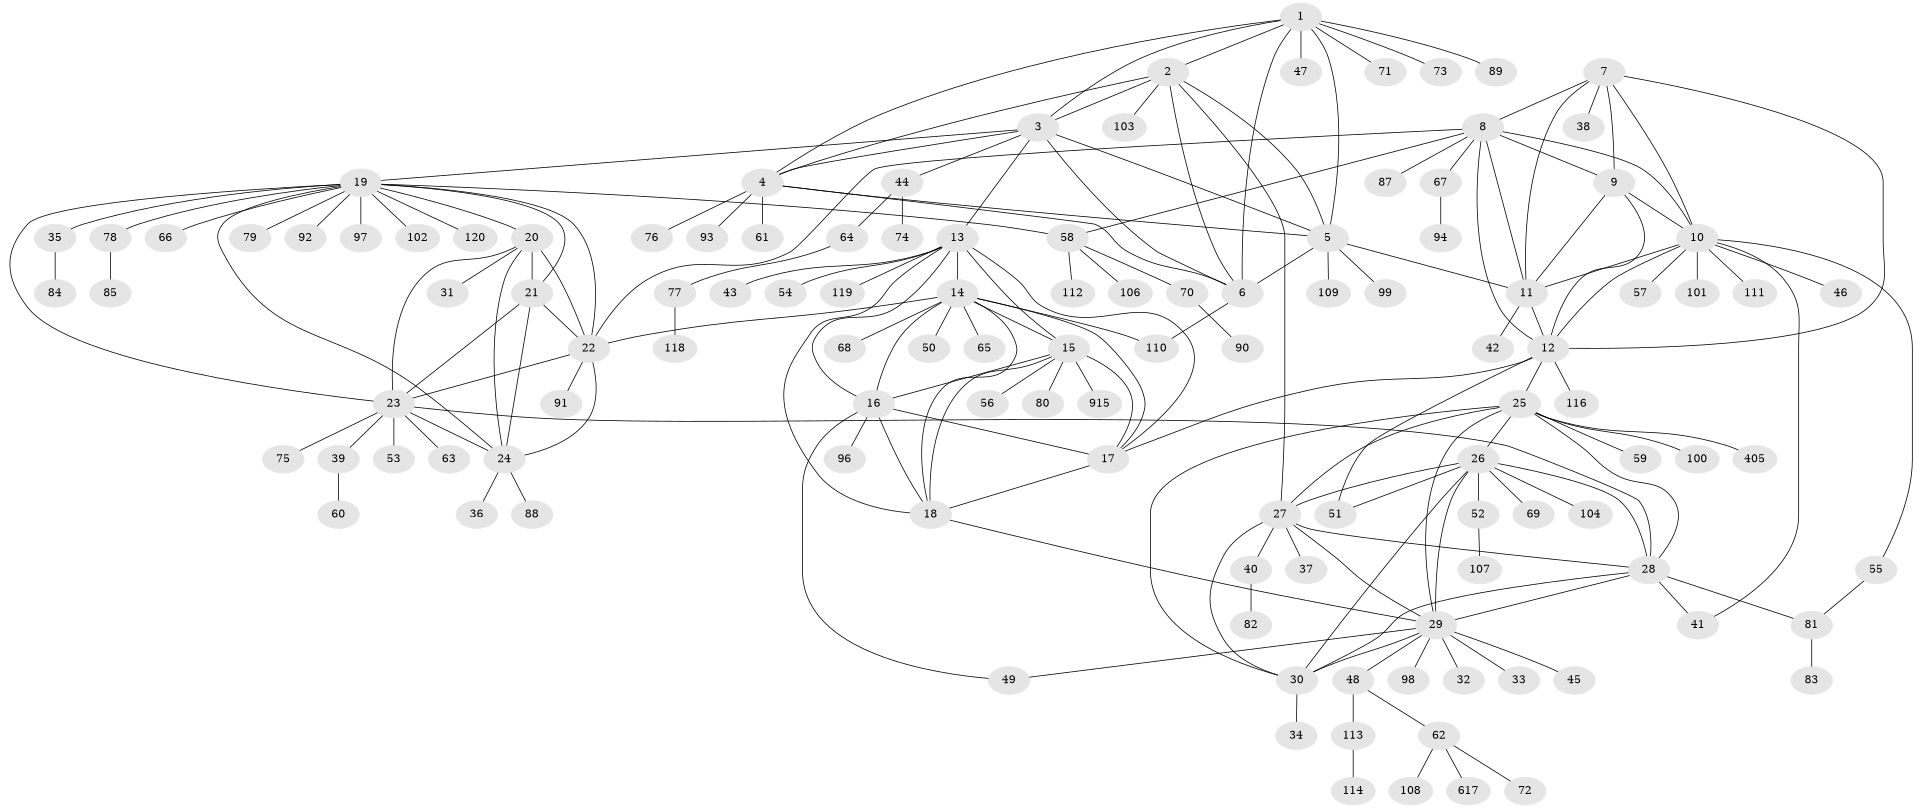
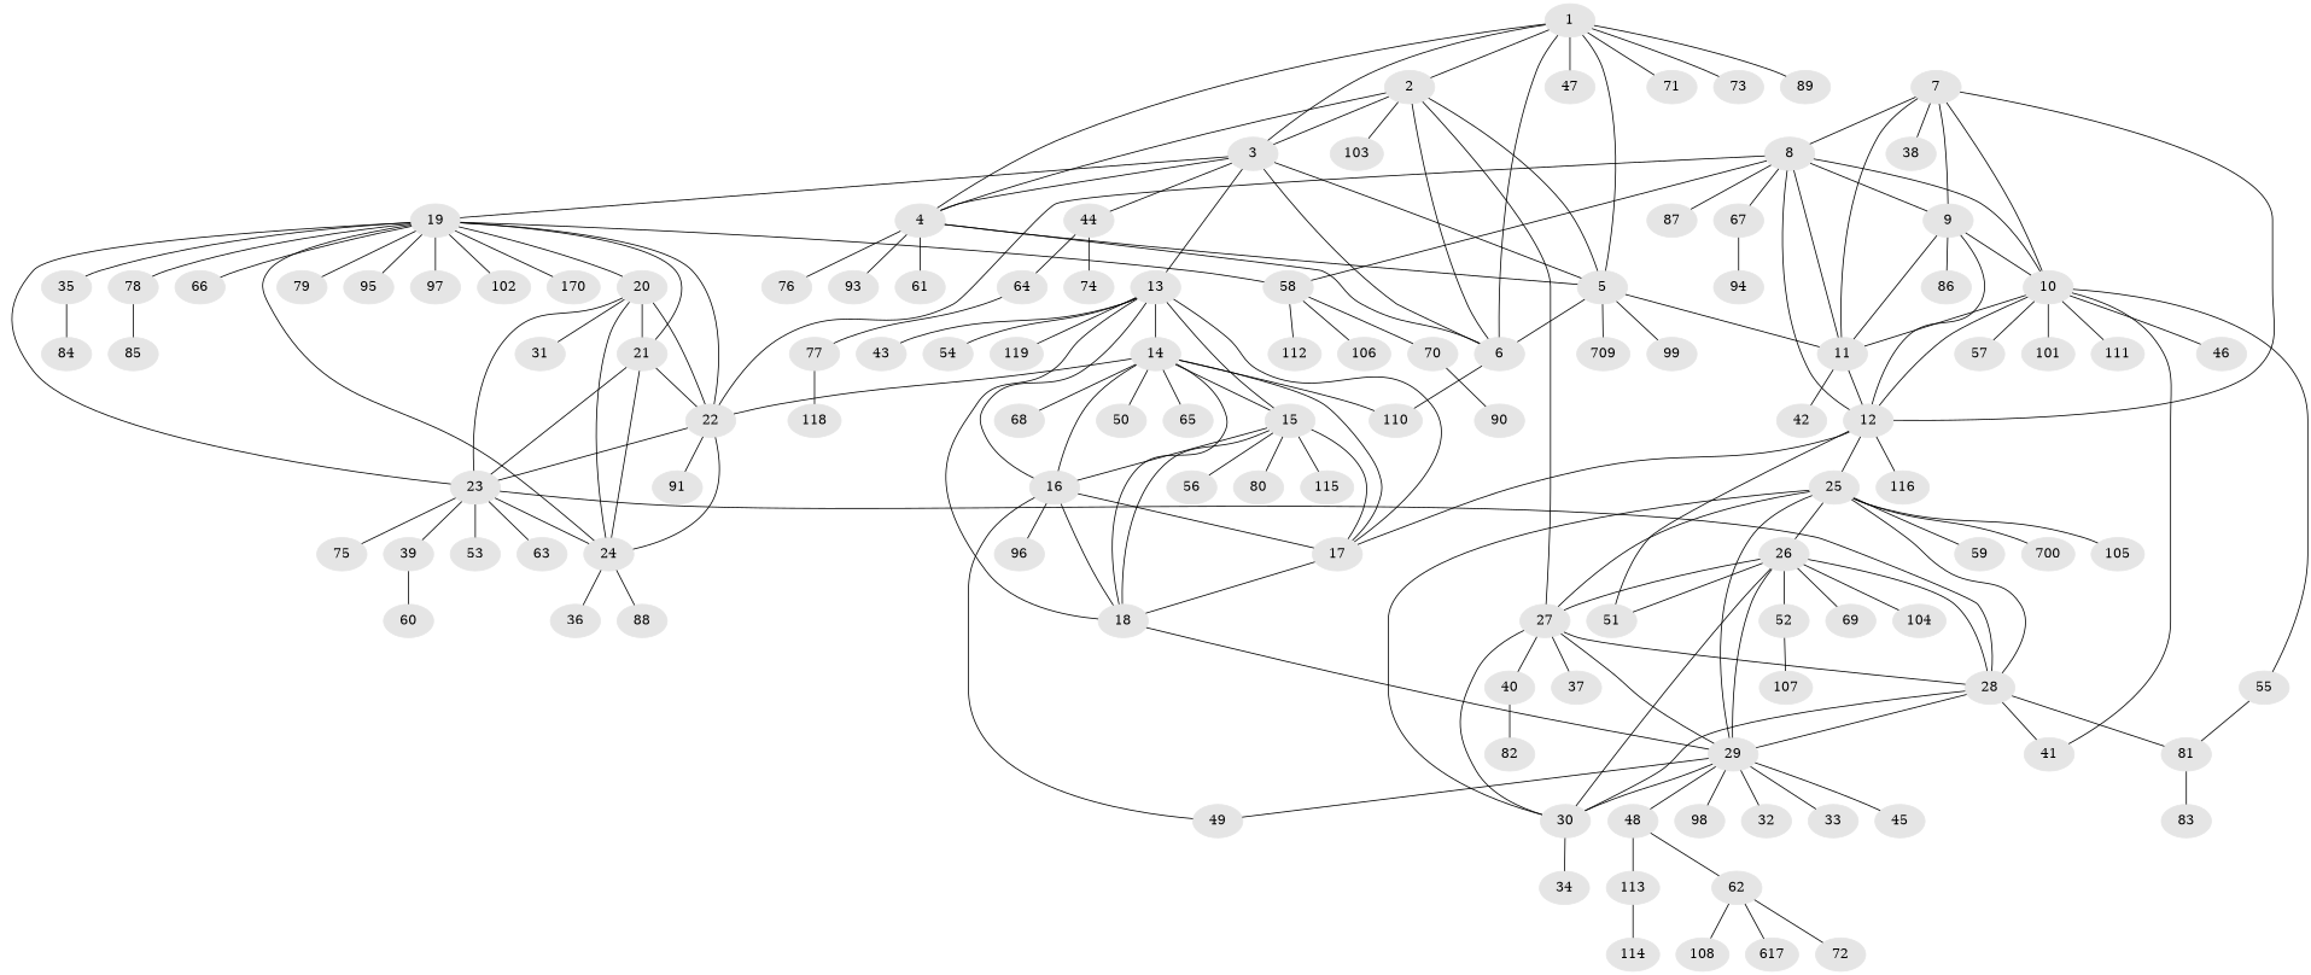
  graph {
    node [color=gray90 style=filled]
    1
    2
    3
    4
    5
    6
    47
    71
    73
    89
    27
    103
    13
    19
    44
    61
    76
    93
    11
    99
-   109
+   109 [label=709]
    110
    29
    28
    30
    37
    40
    17
    14
    15
    16
    18
    43
    54
    119
    22
    58
    20
    21
    23
    24
    35
    66
    78
    79
-   92
+   92 [label=95]
    97
    102
-   120
+   120 [label=170]
    64
    74
    12
    42
    7
    8
    9
    10
    38
    67
    87
+   86
    41
    46
    55
    57
    101
    111
    25
    51
    116
    91
    70
    106
    112
    94
    81
    26
    59
-   100
-   105 [label=405]
+   100 [label=700]
+   105
    50
    65
    68
    56
    80
-   115 [label=915]
+   115
    49
    96
    32
    33
    45
    48
    98
    31
    39
    53
    63
    75
    36
    88
    84
    85
    60
    52
    69
    104
    34
    107
    82
    83
    62
    113
    77
    72
    108
    n116 [label=617]
    114
    90
    118
    1 -- 2
    1 -- 3
    1 -- 4
    1 -- 5
    1 -- 6
    1 -- 47
    1 -- 71
    1 -- 73
    1 -- 89
    2 -- 3
    2 -- 4
    2 -- 5
    2 -- 6
    2 -- 27
    2 -- 103
    3 -- 4
    3 -- 5
    3 -- 6
    3 -- 13
    3 -- 19
    3 -- 44
    4 -- 5
    4 -- 6
    4 -- 61
    4 -- 76
    4 -- 93
    5 -- 6
    5 -- 11
    5 -- 99
    5 -- 109
    6 -- 110
    27 -- 29
    27 -- 28
    27 -- 30
    27 -- 37
    27 -- 40
    13 -- 17
    13 -- 14
    13 -- 15
    13 -- 16
    13 -- 18
    13 -- 43
    13 -- 54
    13 -- 119
    19 -- 22
    19 -- 58
    19 -- 20
    19 -- 21
    19 -- 23
    19 -- 24
    19 -- 35
    19 -- 66
    19 -- 78
    19 -- 79
    19 -- 92
    19 -- 97
    19 -- 102
    19 -- 120
    44 -- 64
    44 -- 74
    11 -- 12
    11 -- 42
    29 -- 30
    29 -- 49
    29 -- 32
    29 -- 33
    29 -- 45
    29 -- 48
    29 -- 98
    28 -- 29
    28 -- 30
    28 -- 41
    28 -- 81
    30 -- 34
    40 -- 82
    17 -- 18
    14 -- 110
    14 -- 17
    14 -- 15
    14 -- 16
    14 -- 18
    14 -- 22
    14 -- 50
    14 -- 65
    14 -- 68
    15 -- 17
    15 -- 16
    15 -- 18
    15 -- 56
    15 -- 80
    15 -- 115
    16 -- 17
    16 -- 18
    16 -- 49
    16 -- 96
    18 -- 29
    22 -- 23
    22 -- 24
    22 -- 91
    58 -- 70
    58 -- 106
    58 -- 112
    20 -- 22
    20 -- 21
    20 -- 23
    20 -- 24
    20 -- 31
    21 -- 22
    21 -- 23
    21 -- 24
    23 -- 28
    23 -- 24
    23 -- 39
    23 -- 53
    23 -- 63
    23 -- 75
    24 -- 36
    24 -- 88
    35 -- 84
    78 -- 85
    64 -- 77
    12 -- 17
    12 -- 25
    12 -- 51
    12 -- 116
    7 -- 11
    7 -- 12
    7 -- 8
    7 -- 9
    7 -- 10
    7 -- 38
    8 -- 11
    8 -- 22
    8 -- 58
    8 -- 12
    8 -- 9
    8 -- 10
    8 -- 67
    8 -- 87
    9 -- 11
    9 -- 12
    9 -- 10
+   9 -- 86
    10 -- 11
    10 -- 12
    10 -- 41
    10 -- 46
    10 -- 55
    10 -- 57
    10 -- 101
    10 -- 111
    67 -- 94
    55 -- 81
    25 -- 27
    25 -- 29
    25 -- 28
    25 -- 30
    25 -- 26
    25 -- 59
    25 -- 100
    25 -- 105
    70 -- 90
    81 -- 83
    26 -- 27
    26 -- 29
    26 -- 28
    26 -- 30
    26 -- 51
    26 -- 52
    26 -- 69
    26 -- 104
    48 -- 62
    48 -- 113
    39 -- 60
    52 -- 107
    62 -- 72
    62 -- 108
    62 -- n116
    113 -- 114
    77 -- 118
  }
